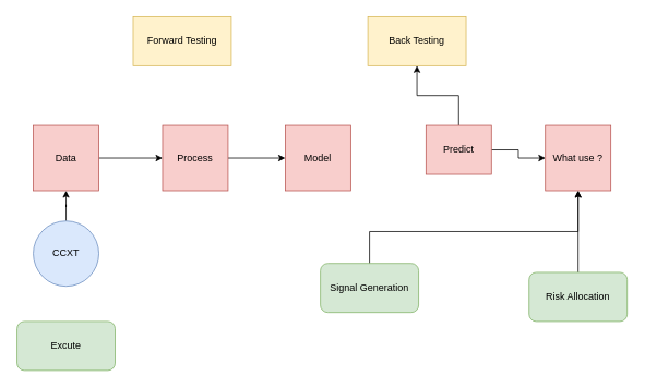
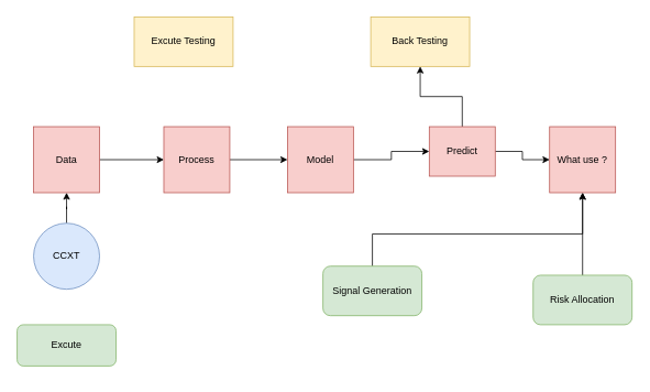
  <mxCell id="0" />
  <mxCell id="1" parent="0" />
  <mxCell id="2" value="" style="edgeStyle=orthogonalEdgeStyle;rounded=0;orthogonalLoop=1;jettySize=auto;html=1;" parent="1" source="4" target="11" edge="1"><mxGeometry relative="1" as="geometry" /></mxCell>
  <mxCell id="3" style="edgeStyle=orthogonalEdgeStyle;rounded=0;orthogonalLoop=1;jettySize=auto;html=1;entryX=0.5;entryY=1;entryDx=0;entryDy=0;" parent="1" source="4" target="12" edge="1"><mxGeometry relative="1" as="geometry" /></mxCell>
  <mxCell id="4" value="Predict" style="whiteSpace=wrap;html=1;aspect=fixed;fillColor=#f8cecc;strokeColor=#b85450;" parent="1" vertex="1"><mxGeometry x="520" y="153" width="80" height="60" as="geometry" /></mxCell>
+ <mxCell id="5" value="" style="edgeStyle=orthogonalEdgeStyle;rounded=0;orthogonalLoop=1;jettySize=auto;html=1;" parent="1" source="6" target="4" edge="1"><mxGeometry relative="1" as="geometry" /></mxCell>
  <mxCell id="6" value="Model" style="whiteSpace=wrap;html=1;aspect=fixed;fillColor=#f8cecc;strokeColor=#b85450;" parent="1" vertex="1"><mxGeometry x="348" y="153" width="80" height="80" as="geometry" /></mxCell>
  <mxCell id="7" value="" style="edgeStyle=orthogonalEdgeStyle;rounded=0;orthogonalLoop=1;jettySize=auto;html=1;" parent="1" source="8" target="6" edge="1"><mxGeometry relative="1" as="geometry" /></mxCell>
  <mxCell id="8" value="Process" style="whiteSpace=wrap;html=1;aspect=fixed;fillColor=#f8cecc;strokeColor=#b85450;" parent="1" vertex="1"><mxGeometry x="198" y="153" width="80" height="80" as="geometry" /></mxCell>
  <mxCell id="9" value="" style="edgeStyle=orthogonalEdgeStyle;rounded=0;orthogonalLoop=1;jettySize=auto;html=1;" parent="1" source="10" target="8" edge="1"><mxGeometry relative="1" as="geometry" /></mxCell>
  <mxCell id="10" value="Data" style="whiteSpace=wrap;html=1;aspect=fixed;fillColor=#f8cecc;strokeColor=#b85450;" parent="1" vertex="1"><mxGeometry x="40" y="153" width="80" height="80" as="geometry" /></mxCell>
  <mxCell id="11" value="What use ?" style="whiteSpace=wrap;html=1;aspect=fixed;fillColor=#f8cecc;strokeColor=#b85450;" parent="1" vertex="1"><mxGeometry x="666" y="153" width="80" height="80" as="geometry" /></mxCell>
  <mxCell id="12" value="Back Testing" style="rounded=0;whiteSpace=wrap;html=1;fillColor=#fff2cc;strokeColor=#d6b656;" parent="1" vertex="1"><mxGeometry x="449" y="20" width="120" height="60" as="geometry" /></mxCell>
- <mxCell id="13" value="Forward Testing" style="rounded=0;whiteSpace=wrap;html=1;fillColor=#fff2cc;strokeColor=#d6b656;" parent="1" vertex="1"><mxGeometry x="162" y="20" width="120" height="60" as="geometry" /></mxCell>
+ <mxCell id="13" value="Excute Testing" style="rounded=0;whiteSpace=wrap;html=1;fillColor=#fff2cc;strokeColor=#d6b656;" parent="1" vertex="1"><mxGeometry x="162" y="20" width="120" height="60" as="geometry" /></mxCell>
  <mxCell id="14" style="edgeStyle=orthogonalEdgeStyle;rounded=0;orthogonalLoop=1;jettySize=auto;html=1;entryX=0.5;entryY=1;entryDx=0;entryDy=0;" parent="1" source="15" target="11" edge="1"><mxGeometry relative="1" as="geometry" /></mxCell>
  <mxCell id="15" value="Risk Allocation" style="rounded=1;whiteSpace=wrap;html=1;fillColor=#d5e8d4;strokeColor=#82b366;" parent="1" vertex="1"><mxGeometry x="646" y="333" width="120" height="60" as="geometry" /></mxCell>
  <mxCell id="16" style="edgeStyle=orthogonalEdgeStyle;rounded=0;orthogonalLoop=1;jettySize=auto;html=1;entryX=0.5;entryY=1;entryDx=0;entryDy=0;" parent="1" source="17" target="11" edge="1"><mxGeometry relative="1" as="geometry"><Array as="points"><mxPoint x="451" y="283" /><mxPoint x="706" y="283" /></Array></mxGeometry></mxCell>
  <mxCell id="17" value="Signal Generation" style="rounded=1;whiteSpace=wrap;html=1;fillColor=#d5e8d4;strokeColor=#82b366;" parent="1" vertex="1"><mxGeometry x="391" y="322" width="120" height="60" as="geometry" /></mxCell>
- <mxCell id="18" value="Excute" style="rounded=1;whiteSpace=wrap;html=1;fillColor=#d5e8d4;strokeColor=#82b366;" parent="1" vertex="1"><mxGeometry x="20" y="393" width="120" height="60" as="geometry" /></mxCell>
+ <mxCell id="18" value="Excute" style="rounded=1;whiteSpace=wrap;html=1;fillColor=#d5e8d4;strokeColor=#82b366;" parent="1" vertex="1"><mxGeometry x="20" y="393" width="120" height="50" as="geometry" /></mxCell>
  <mxCell id="19" value="" style="edgeStyle=orthogonalEdgeStyle;rounded=0;orthogonalLoop=1;jettySize=auto;html=1;" parent="1" source="20" target="10" edge="1"><mxGeometry relative="1" as="geometry" /></mxCell>
  <mxCell id="20" value="CCXT" style="ellipse;whiteSpace=wrap;html=1;aspect=fixed;fillColor=#dae8fc;strokeColor=#6c8ebf;" parent="1" vertex="1"><mxGeometry x="40" y="270" width="80" height="80" as="geometry" /></mxCell>
